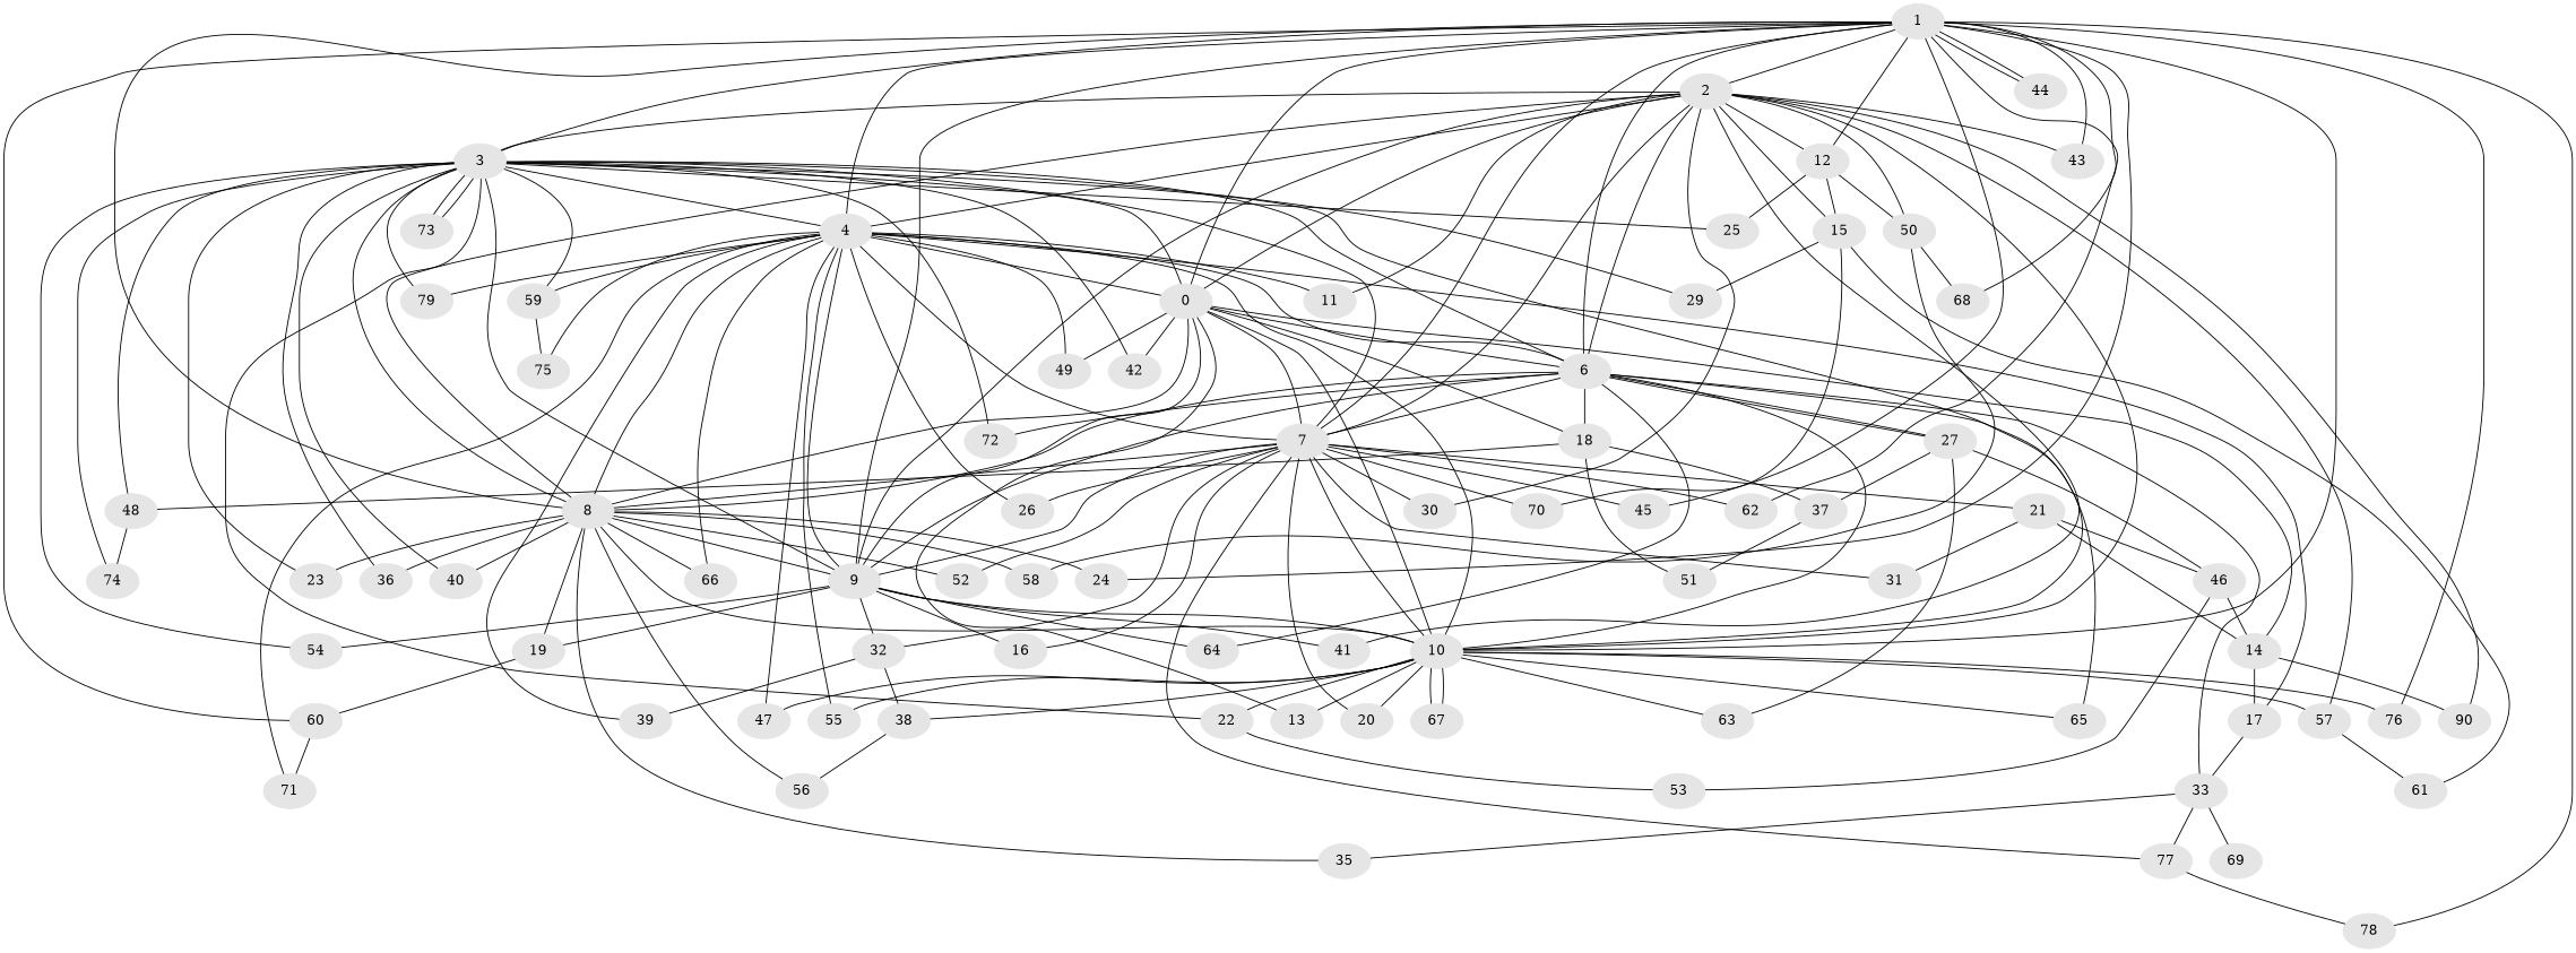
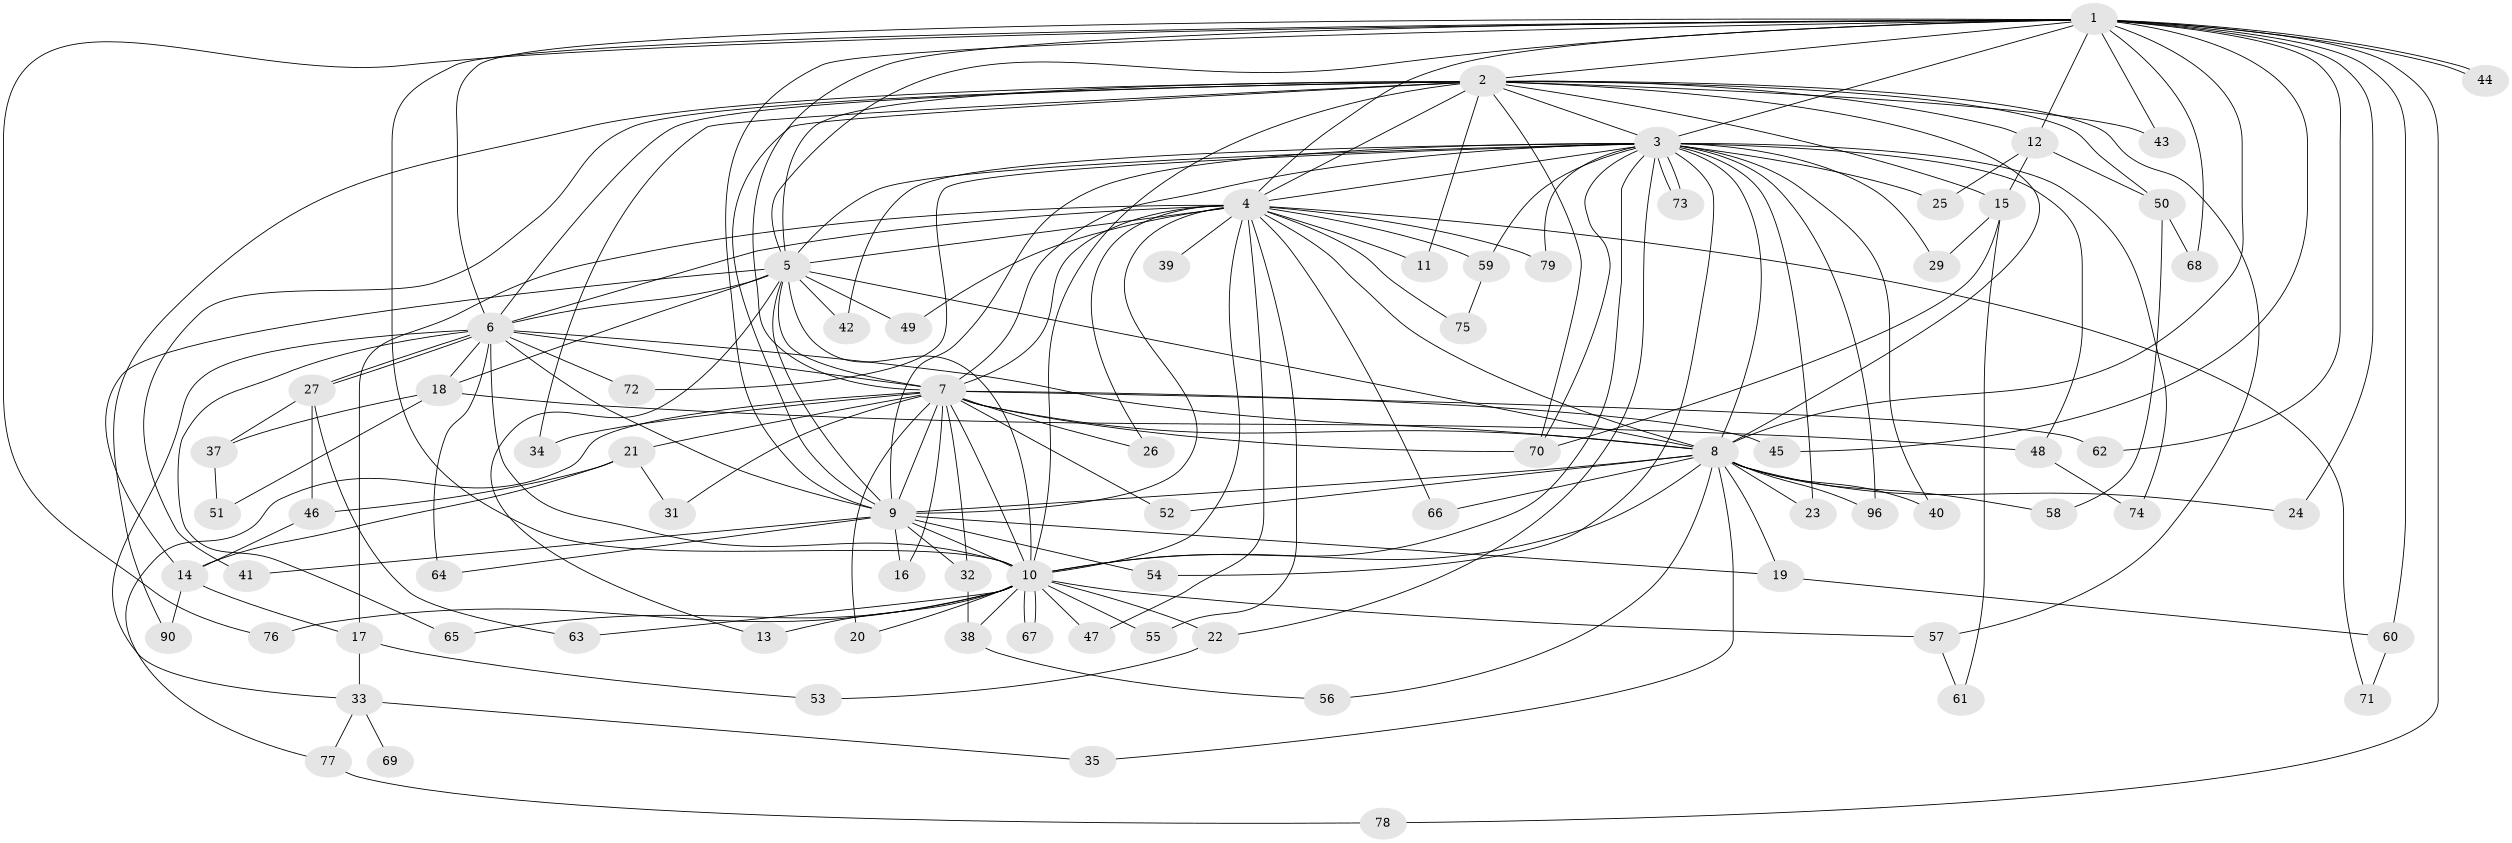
  graph {
    node [color=gray90 style=filled]
    1
    2
    3
    4
-   5 [label=0]
+   5
    6
    7
    8
    9
    10
    12
    24
    43
    44
    45
    60
    62
    68
    76
    78
    11
    15
    n23 [label=90]
-   34 [label=30]
+   34
    41
    50
    57
    22
    23
    25
    29
-   36
+   36 [label=96]
    40
    42
    48
    54
    59
    72
    73
    74
    79
    17
    26
    39
    47
    49
    55
    66
    71
    75
    13
    14
    18
    27
    33
    64
    65
    16
    20
    21
    31
    32
    52
    70
    77
    19
    35
    56
    58
    38
    63
    67
    61
    53
    37
    51
    46
    69
    1 -- 2
    1 -- 3
    1 -- 4
    1 -- 5
    1 -- 6
    1 -- 7
    1 -- 8
    1 -- 9
    1 -- 10
    1 -- 12
    1 -- 24
    1 -- 43
    1 -- 44
    1 -- 44
    1 -- 45
    1 -- 60
    1 -- 62
    1 -- 68
    1 -- 76
    1 -- 78
    2 -- 3
    2 -- 4
    2 -- 5
    2 -- 6
-   2 -- 7
+   2 -- 70
    2 -- 8
    2 -- 9
    2 -- 10
    2 -- 12
    2 -- 43
    2 -- 11
    2 -- 15
    2 -- n23
    2 -- 34
    2 -- 41
    2 -- 50
    2 -- 57
    3 -- 4
    3 -- 5
-   3 -- 6
+   3 -- 70
    3 -- 7
    3 -- 8
    3 -- 9
    3 -- 10
    3 -- 22
    3 -- 23
    3 -- 25
    3 -- 29
    3 -- 36
    3 -- 40
    3 -- 42
    3 -- 48
    3 -- 54
    3 -- 59
    3 -- 72
    3 -- 73
    3 -- 73
    3 -- 74
    3 -- 79
    4 -- 5
    4 -- 6
    4 -- 7
    4 -- 8
    4 -- 9
    4 -- 10
    4 -- 11
    4 -- 59
    4 -- 79
    4 -- 17
    4 -- 26
    4 -- 39
    4 -- 47
    4 -- 49
    4 -- 55
    4 -- 66
    4 -- 71
    4 -- 75
    5 -- 6
    5 -- 7
    5 -- 8
    5 -- 9
    5 -- 10
    5 -- 42
    5 -- 49
    5 -- 13
    5 -- 14
    5 -- 18
    6 -- 7
    6 -- 8
    6 -- 9
    6 -- 10
    6 -- 72
    6 -- 18
    6 -- 27
    6 -- 27
    6 -- 33
    6 -- 64
    6 -- 65
    7 -- 8
    7 -- 9
    7 -- 10
    7 -- 45
    7 -- 62
    7 -- 34
    7 -- 26
    7 -- 16
    7 -- 20
    7 -- 21
    7 -- 31
    7 -- 32
    7 -- 52
    7 -- 70
    7 -- 77
    8 -- 9
    8 -- 10
    8 -- 24
    8 -- 23
    8 -- 36
    8 -- 40
    8 -- 66
    8 -- 52
    8 -- 19
    8 -- 35
    8 -- 56
    8 -- 58
    9 -- 10
    9 -- 41
    9 -- 54
    9 -- 64
    9 -- 16
    9 -- 32
    9 -- 19
    10 -- 76
    10 -- 57
    10 -- 22
    10 -- 47
    10 -- 55
    10 -- 13
    10 -- 65
    10 -- 20
    10 -- 38
    10 -- 63
    10 -- 67
    10 -- 67
    12 -- 15
    12 -- 50
    12 -- 25
    60 -- 71
    15 -- 29
    15 -- 70
    15 -- 61
    50 -- 68
    50 -- 58
    57 -- 61
    22 -- 53
    48 -- 74
    59 -- 75
    17 -- 33
    14 -- n23
    14 -- 17
    14 -- 21
    18 -- 48
    18 -- 37
    18 -- 51
    27 -- 63
    27 -- 37
    27 -- 46
    33 -- 77
    33 -- 35
    33 -- 69
    21 -- 31
    21 -- 46
-   32 -- 39
    32 -- 38
    77 -- 78
    19 -- 60
    38 -- 56
    37 -- 51
    46 -- 14
-   46 -- 53
+   17 -- 53
  }
